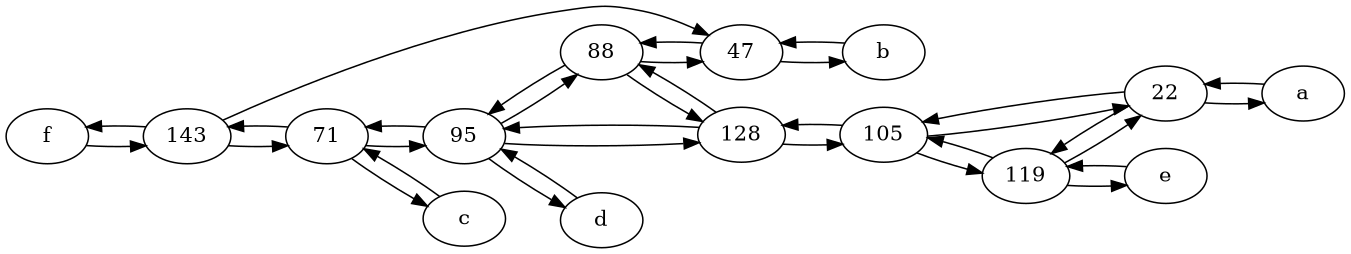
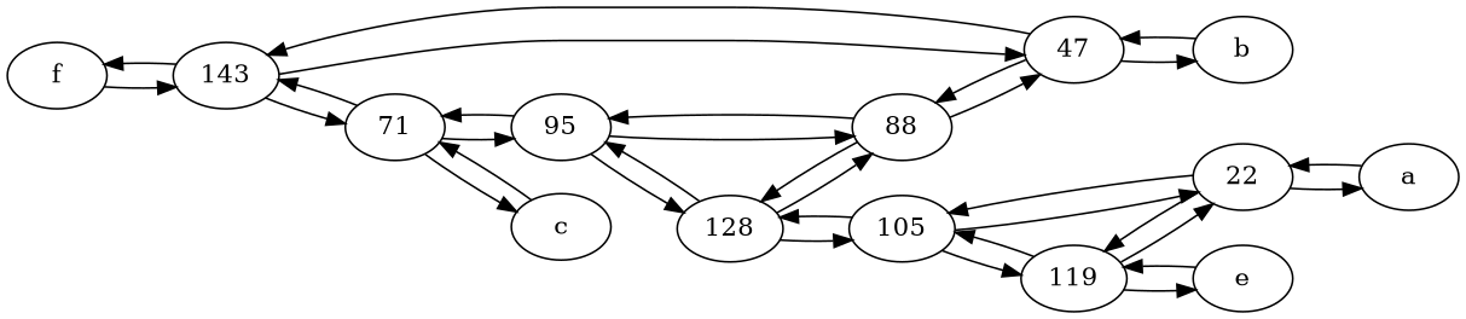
  digraph {
    rankdir=LR
    f
    143
    47
    71
    b
    88
    95
    c
    n9 [label=128]
-   d
    105
    22
    119
    a
    e
    f -> 143
    143 -> f
    143 -> 47
    143 -> 71
+   47 -> 143
    47 -> b
    47 -> 88
    71 -> 143
    71 -> 95
    71 -> c
    b -> 47
    88 -> 47
    88 -> 95
    88 -> n9
    95 -> 71
    95 -> 88
    95 -> n9
-   95 -> d
    c -> 71
    n9 -> 88
    n9 -> 95
    n9 -> 105
-   d -> 95
    105 -> n9
    105 -> 22
    105 -> 119
    22 -> 105
    22 -> 119
    22 -> a
    119 -> 105
    119 -> 22
    119 -> e
    a -> 22
    e -> 119
  }
